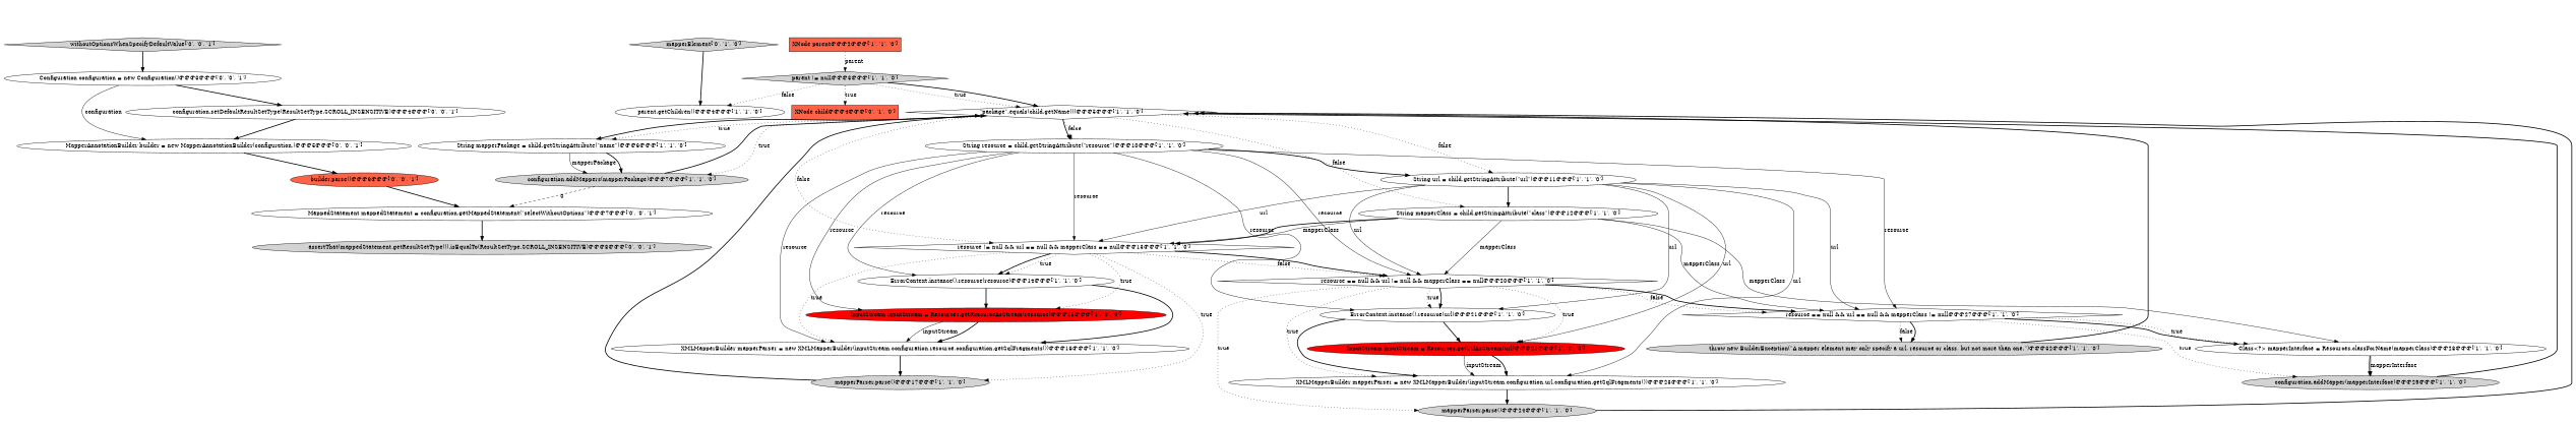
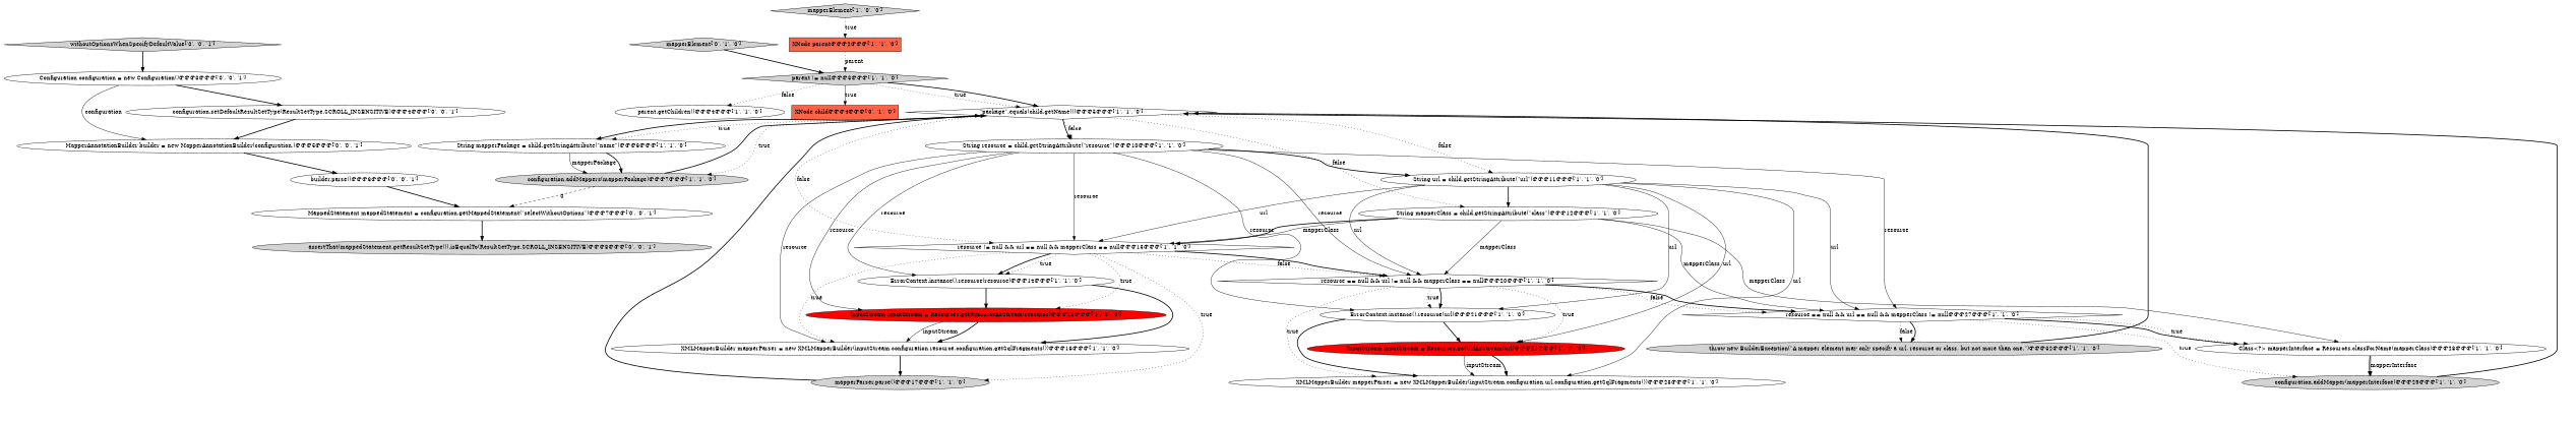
  digraph {
    node [fillcolor=white shape=ellipse style=filled]
    edge [style=bold]
+   n1 [fillcolor=lightgray label="mapperElement['1', '0', '0']" shape=diamond]
    n2 [fillcolor=tomato label="XNode parent@@@2@@@['1', '1', '0']" shape=box]
    n3 [fillcolor=lightgray label="parent != null@@@3@@@['1', '1', '0']" shape=diamond]
    n4 [label="\"package\".equals(child.getName())@@@5@@@['1', '1', '0']" shape=diamond]
    n5 [label="parent.getChildren()@@@4@@@['1', '1', '0']"]
    n6 [fillcolor=tomato label="XNode child@@@4@@@['0', '1', '0']" shape=box]
    n7 [fillcolor=lightgray label="configuration.addMapper(mapperInterface)@@@29@@@['1', '1', '0']"]
    n8 [label="resource != null && url == null && mapperClass == null@@@13@@@['1', '1', '0']" shape=diamond]
    n9 [label="String mapperPackage = child.getStringAttribute(\"name\")@@@6@@@['1', '1', '0']"]
    n10 [fillcolor=lightgray label="configuration.addMappers(mapperPackage)@@@7@@@['1', '1', '0']"]
    n11 [label="String url = child.getStringAttribute(\"url\")@@@11@@@['1', '1', '0']"]
    n12 [label="String mapperClass = child.getStringAttribute(\"class\")@@@12@@@['1', '1', '0']"]
    n13 [label="String resource = child.getStringAttribute(\"resource\")@@@10@@@['1', '1', '0']"]
    n14 [label="MapperAnnotationBuilder builder = new MapperAnnotationBuilder(configuration,)@@@5@@@['0', '0', '1']"]
-   n15 [fillcolor=tomato label="builder.parse()@@@6@@@['0', '0', '1']"]
+   n15 [label="builder.parse()@@@6@@@['0', '0', '1']"]
    n16 [label="MappedStatement mappedStatement = configuration.getMappedStatement(\"selectWithoutOptions\")@@@7@@@['0', '0', '1']"]
    n17 [label="resource == null && url == null && mapperClass != null@@@27@@@['1', '1', '0']" shape=diamond]
    n18 [label="Class<?> mapperInterface = Resources.classForName(mapperClass)@@@28@@@['1', '1', '0']"]
    n19 [fillcolor=lightgray label="throw new BuilderException(\"A mapper element may only specify a url, resource or class, but not more than one.\")@@@32@@@['1', '1', '0']"]
    n20 [label="ErrorContext.instance().resource(resource)@@@14@@@['1', '1', '0']"]
    n21 [label="XMLMapperBuilder mapperParser = new XMLMapperBuilder(inputStream,configuration,resource,configuration.getSqlFragments())@@@16@@@['1', '1', '0']"]
    n22 [fillcolor=red label="InputStream inputStream = Resources.getResourceAsStream(resource)@@@15@@@['1', '0', '0']"]
    n23 [fillcolor=lightgray label="mapperParser.parse()@@@17@@@['1', '1', '0']"]
    n24 [label="resource == null && url != null && mapperClass == null@@@20@@@['1', '1', '0']" shape=diamond]
    n25 [label="ErrorContext.instance().resource(url)@@@21@@@['1', '1', '0']"]
    n26 [fillcolor=red label="InputStream inputStream = Resources.getUrlAsStream(url)@@@21@@@['1', '0', '0']"]
-   n27 [fillcolor=lightgray label="mapperParser.parse()@@@24@@@['1', '1', '0']"]
    n28 [label="XMLMapperBuilder mapperParser = new XMLMapperBuilder(inputStream,configuration,url,configuration.getSqlFragments())@@@23@@@['1', '1', '0']"]
    n29 [label="configuration.setDefaultResultSetType(ResultSetType.SCROLL_INSENSITIVE)@@@4@@@['0', '0', '1']"]
    n30 [label="Configuration configuration = new Configuration()@@@3@@@['0', '0', '1']"]
    n31 [fillcolor=lightgray label="mapperElement['0', '1', '0']" shape=diamond]
    n32 [fillcolor=lightgray label="assertThat(mappedStatement.getResultSetType()).isEqualTo(ResultSetType.SCROLL_INSENSITIVE)@@@8@@@['0', '0', '1']"]
    n33 [fillcolor=lightgray label="withoutOptionsWhenSpecifyDefaultValue['0', '0', '1']" shape=diamond]
+   n1 -> n2 [label=true style=dotted]
    n2 -> n3 [label=parent style=dotted]
    n3 -> n4
    n3 -> n4 [label=true style=dotted]
    n3 -> n5 [label=false style=dotted]
-   n3 -> n6 [label=true style=dotted]
+   n3 -> n6 [label=true style=solid]
    n4 -> n8 [label=false style=dotted]
    n4 -> n9 [label=true style=dotted]
    n4 -> n9
    n4 -> n10 [label=true style=dotted]
    n4 -> n11 [label=false style=dotted]
    n4 -> n12 [label=false style=dotted]
    n4 -> n13 [label=false style=dotted]
    n4 -> n13
    n7 -> n4
    n8 -> n20
    n8 -> n20 [label=true style=dotted]
    n8 -> n21 [label=true style=dotted]
    n8 -> n22 [label=true style=dotted]
    n8 -> n23 [label=true style=dotted]
    n8 -> n24 [label=false style=dotted]
    n8 -> n24
    n9 -> n10 [label=mapperPackage style=solid]
    n9 -> n10
    n10 -> n4
    n10 -> n16 [label=0 style=dashed]
    n11 -> n8 [label=url style=solid]
    n11 -> n12
    n11 -> n17 [label=url style=solid]
    n11 -> n24 [label=url style=solid]
    n11 -> n25 [label=url style=solid]
    n11 -> n26 [label=url style=solid]
    n11 -> n28 [label=url style=solid]
    n12 -> n8
    n12 -> n8 [label=mapperClass style=solid]
    n12 -> n17 [label=mapperClass style=solid]
    n12 -> n18 [label=mapperClass style=solid]
    n12 -> n24 [label=mapperClass style=solid]
    n13 -> n8 [label=resource style=solid]
    n13 -> n11
    n13 -> n17 [label=resource style=solid]
    n13 -> n20 [label=resource style=solid]
    n13 -> n21 [label=resource style=solid]
    n13 -> n22 [label=resource style=solid]
    n13 -> n24 [label=resource style=solid]
    n13 -> n25 [label=resource style=solid]
    n14 -> n15
    n15 -> n16
    n16 -> n32
    n17 -> n7 [label=true style=dotted]
    n17 -> n18
    n17 -> n18 [label=true style=dotted]
    n17 -> n19
    n17 -> n19 [label=false style=dotted]
    n18 -> n7 [label=mapperInterface style=solid]
    n18 -> n7
    n19 -> n4
    n20 -> n21
    n20 -> n22
    n21 -> n23
    n22 -> n21 [label=inputStream style=solid]
    n22 -> n21
    n23 -> n4
    n24 -> n17 [label=false style=dotted]
    n24 -> n17
    n24 -> n25
    n24 -> n25 [label=true style=dotted]
    n24 -> n26 [label=true style=dotted]
-   n24 -> n27 [label=true style=dotted]
    n24 -> n28 [label=true style=dotted]
    n25 -> n26
    n25 -> n28
    n26 -> n28 [label=inputStream style=solid]
    n26 -> n28
-   n27 -> n4
-   n28 -> n27
    n29 -> n14
    n30 -> n14 [label=configuration style=solid]
    n30 -> n29
-   n31 -> n5
+   n31 -> n3
    n33 -> n30
  }
